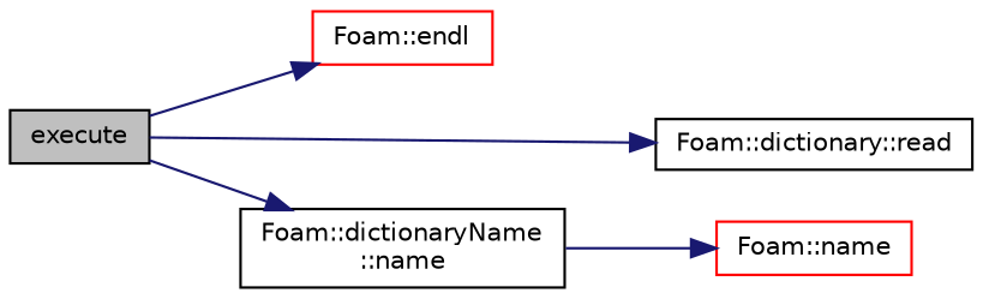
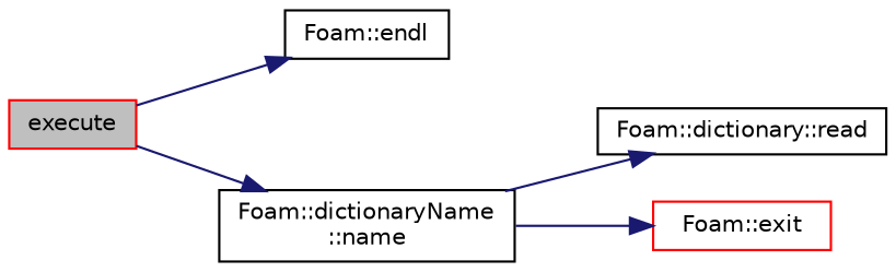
  digraph {
    rankdir=LR
    node [color=black fontname=Helvetica fontsize=10 shape=record]
    edge [color=midnightblue fontname=Helvetica fontsize=10 labelfontname=Helvetica labelfontsize=10 style=solid]
-   n1 [fillcolor=grey75 fontcolor=black height=0.2 label=execute style=filled width=0.4]
-   n2 [color=red height=0.2 label="Foam::endl" width=0.4]
+   n1 [color=red fillcolor=grey75 fontcolor=black height=0.2 label=execute style=filled width=0.4]
+   n2 [height=0.2 label="Foam::endl" width=0.4]
    n3 [height=0.2 label="Foam::dictionaryName\l::name" width=0.4]
    n4 [height=0.2 label="Foam::dictionary::read" width=0.4]
-   n5 [color=red height=0.2 label="Foam::name" width=0.4]
+   n5 [color=red height=0.2 label="Foam::exit" width=0.4]
    n1 -> n2
    n1 -> n3
-   n1 -> n4
+   n3 -> n4
    n3 -> n5
  }
